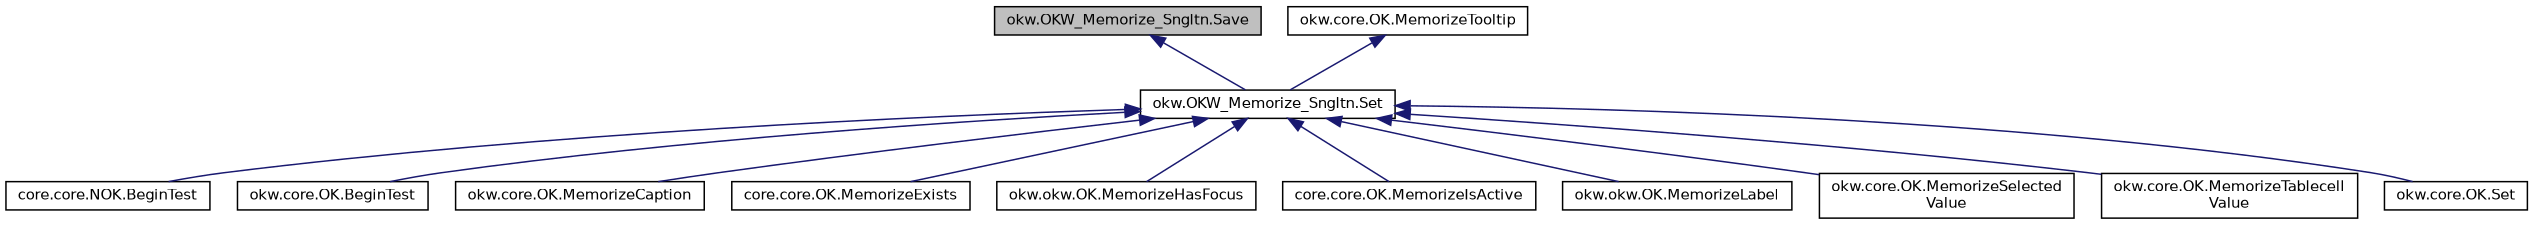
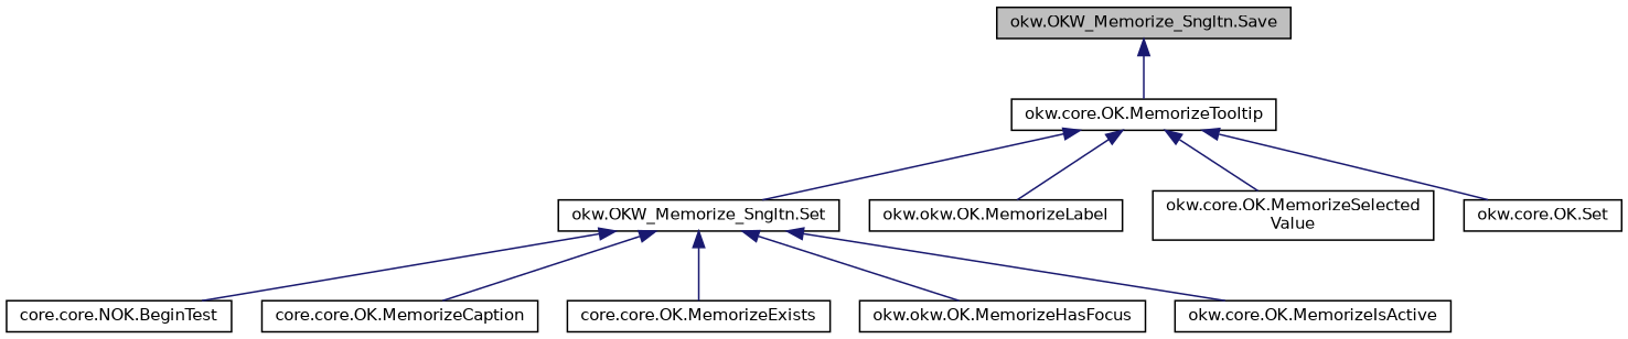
  digraph {
    rankdir=TB
    node [color=black fillcolor=white fontname=Helvetica fontsize=10 shape=record style=filled]
    edge [color=midnightblue dir=back fontname=Helvetica fontsize=10 labelfontname=Helvetica labelfontsize=10 style=solid]
    n1 [fillcolor=grey75 fontcolor=black height=0.2 label="okw.OKW_Memorize_Sngltn.Save" width=0.4]
    n2 [height=0.2 label="okw.OKW_Memorize_Sngltn.Set" width=0.4]
    n3 [height=0.2 label="core.core.NOK.BeginTest" width=0.4]
-   n4 [height=0.2 label="okw.core.OK.BeginTest" width=0.4]
-   n5 [height=0.2 label="okw.core.OK.MemorizeCaption" width=0.4]
+   n5 [height=0.2 label="core.core.OK.MemorizeCaption" width=0.4]
    n6 [height=0.2 label="core.core.OK.MemorizeExists" width=0.4]
    n7 [height=0.2 label="okw.okw.OK.MemorizeHasFocus" width=0.4]
-   n8 [height=0.2 label="core.core.OK.MemorizeIsActive" width=0.4]
+   n8 [height=0.2 label="okw.core.OK.MemorizeIsActive" width=0.4]
    n9 [height=0.2 label="okw.okw.OK.MemorizeLabel" width=0.4]
    n10 [height=0.2 label="okw.core.OK.MemorizeSelected\lValue" width=0.4]
-   n11 [height=0.2 label="okw.core.OK.MemorizeTablecell\lValue" width=0.4]
    n12 [height=0.2 label="okw.core.OK.Set" width=0.4]
    n13 [height=0.2 label="okw.core.OK.MemorizeTooltip" width=0.4]
-   n1 -> n2
+   n1 -> n13
    n2 -> n3
-   n2 -> n4
    n2 -> n5
    n2 -> n6
    n2 -> n7
    n2 -> n8
-   n2 -> n9
-   n2 -> n10
-   n2 -> n11
-   n2 -> n12
+   n13 -> n9
+   n13 -> n10
+   n13 -> n12
    n13 -> n2
  }
